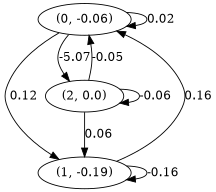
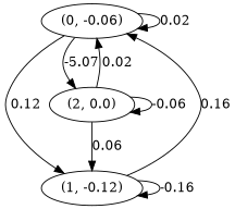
  digraph {
    n1 [label="(0, -0.06)"]
-   n2 [label="(1, -0.19)"]
+   n2 [label="(1, -0.12)"]
    n3 [label="(2, 0.0)"]
    n1 -> n1 [label=0.02]
    n1 -> n2 [label=0.12]
    n1 -> n3 [label=-5.07]
    n2 -> n1 [label=0.16]
    n2 -> n2 [label=-0.16]
-   n3 -> n1 [label=-0.05]
+   n3 -> n1 [label=0.02]
    n3 -> n2 [label=0.06]
    n3 -> n3 [label=-0.06]
  }
